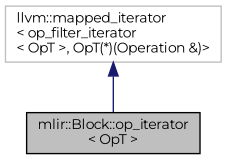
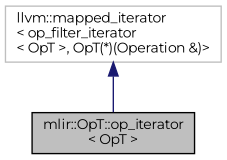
  digraph {
    fontname=Montserrat
    node [fontname=Montserrat fontsize=10 shape=record]
-   n1 [color=black fillcolor=grey75 fontcolor=black height=0.2 label="mlir::Block::op_iterator\l\< OpT \>" style=filled width=0.4]
+   n1 [color=black fillcolor=grey75 fontcolor=black height=0.2 label="mlir::OpT::op_iterator\l\< OpT \>" style=filled width=0.4]
    n2 [color=grey75 height=0.2 label="llvm::mapped_iterator\l\< op_filter_iterator\l\< OpT \>, OpT(*)(Operation &)\>" width=0.4]
    n2 -> n1 [color=midnightblue dir=back fontname=Montserrat fontsize=10 labelfontname=Helvetica labelfontsize=10 style=solid]
  }
